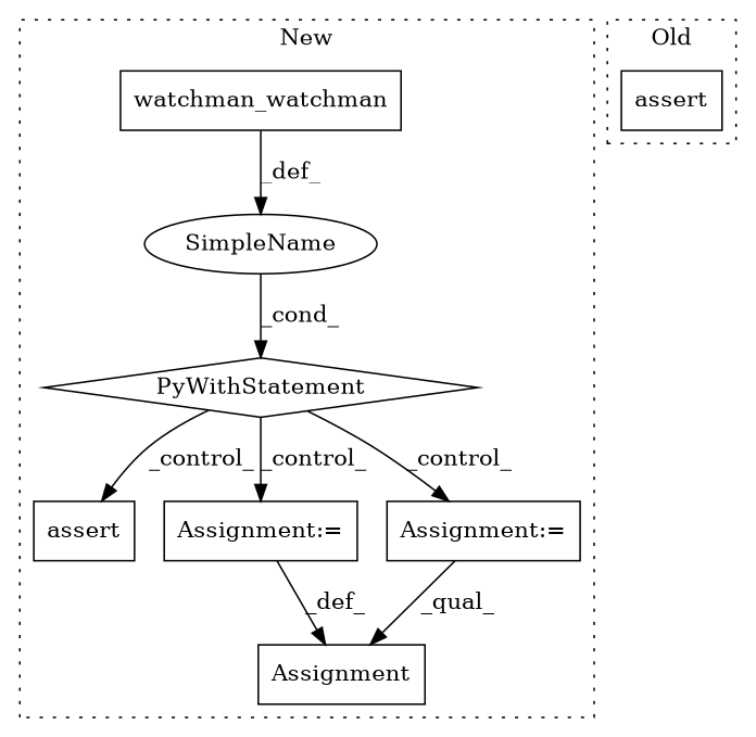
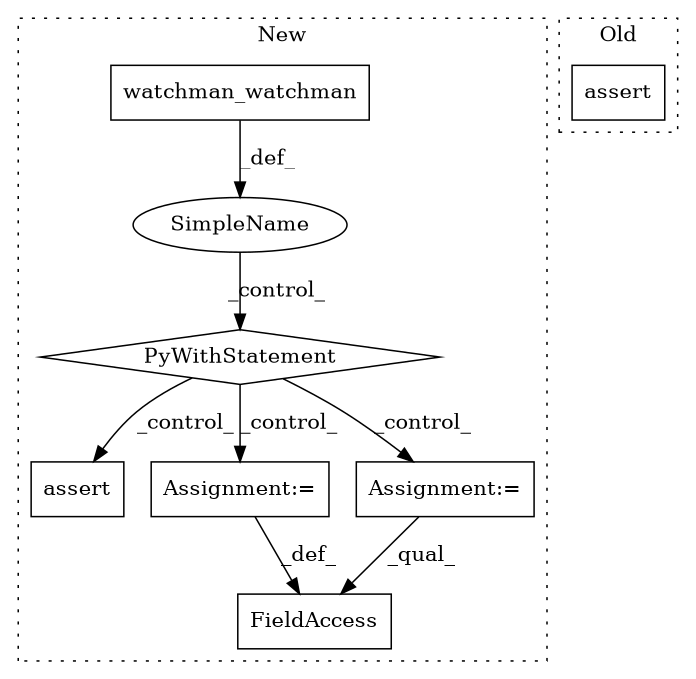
  digraph {
    node [a=32 l="12,1" shape=box]
    n1 [l=19 label=watchman_watchman s=2127]
    n2 [label=assert s="2208,2237"]
    n3 [a=42 label=SimpleName shape=ellipse l=""]
    n4 [a=104 l="10,2" label=PyWithStatement s="2112,2146" shape=diamond]
    n5 [a=7 l=1 label="Assignment:=" s=2181]
-   n6 [a=22 l=11 label=Assignment s=2170]
+   n6 [a=22 l=11 label=FieldAccess s=2170]
    n7 [a=7 l=2 label="Assignment:=" s=2160]
    n8 [label=assert s="2229,2278"]
    subgraph cluster_1 {
      label=New
      style=dotted
      n1
      n2
      n3
      n4
      n5
      n6
      n7
    }
    subgraph cluster_2 {
      label=Old
      style=dotted
      n8
    }
    n1 -> n3 [label=_def_]
-   n3 -> n4 [label=_cond_]
+   n3 -> n4 [label=_control_]
    n4 -> n2 [label=_control_]
    n4 -> n5 [label=_control_]
    n4 -> n7 [label=_control_]
    n5 -> n6 [label=_def_]
    n7 -> n6 [label=_qual_]
  }
